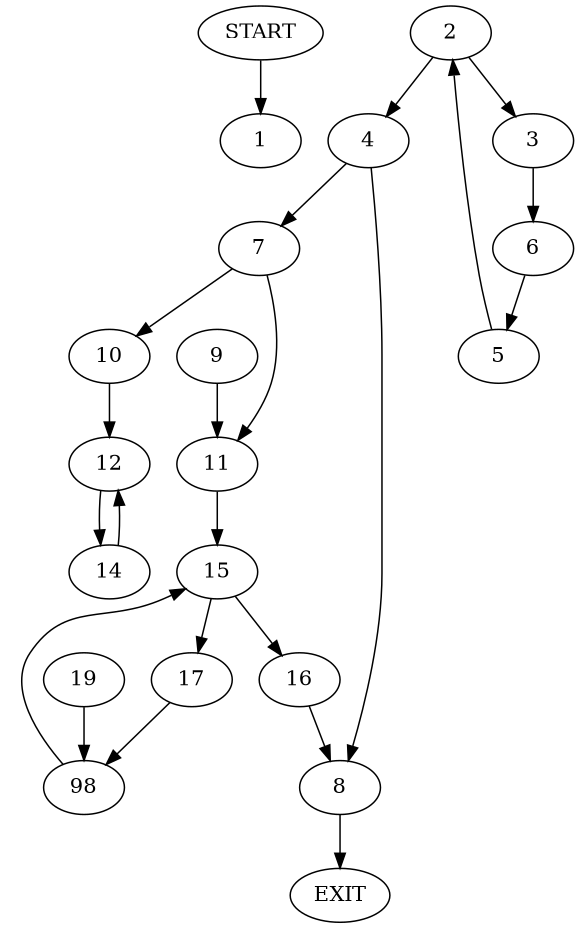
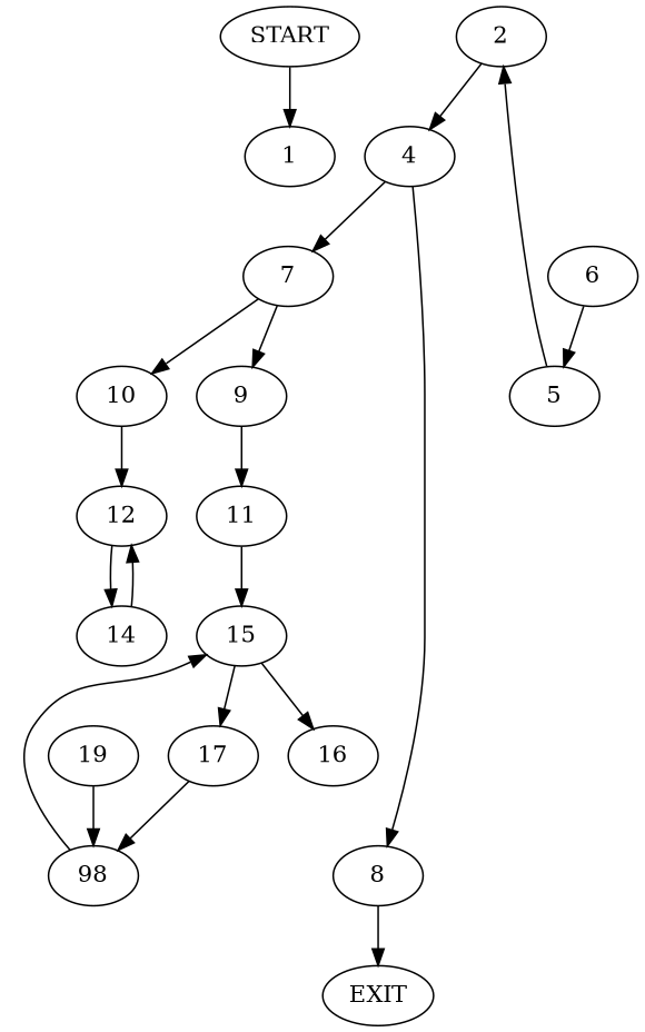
  digraph {
    n1 [label=START]
    1
    n3 [label=EXIT]
    2
-   3
    4
    6
    7
    8
    5
    9
    10
    11
    12
    15
    14
    16
    17
    n19 [label=98]
    19
    n1 -> 1
-   2 -> 3
    2 -> 4
-   3 -> 6
    4 -> 7
    4 -> 8
    6 -> 5
-   7 -> 11
+   7 -> 9
    7 -> 10
    8 -> n3
    5 -> 2
    9 -> 11
    10 -> 12
    11 -> 15
    12 -> 14
    15 -> 16
    15 -> 17
    14 -> 12
-   16 -> 8
    17 -> n19
    n19 -> 15
    19 -> n19
  }
